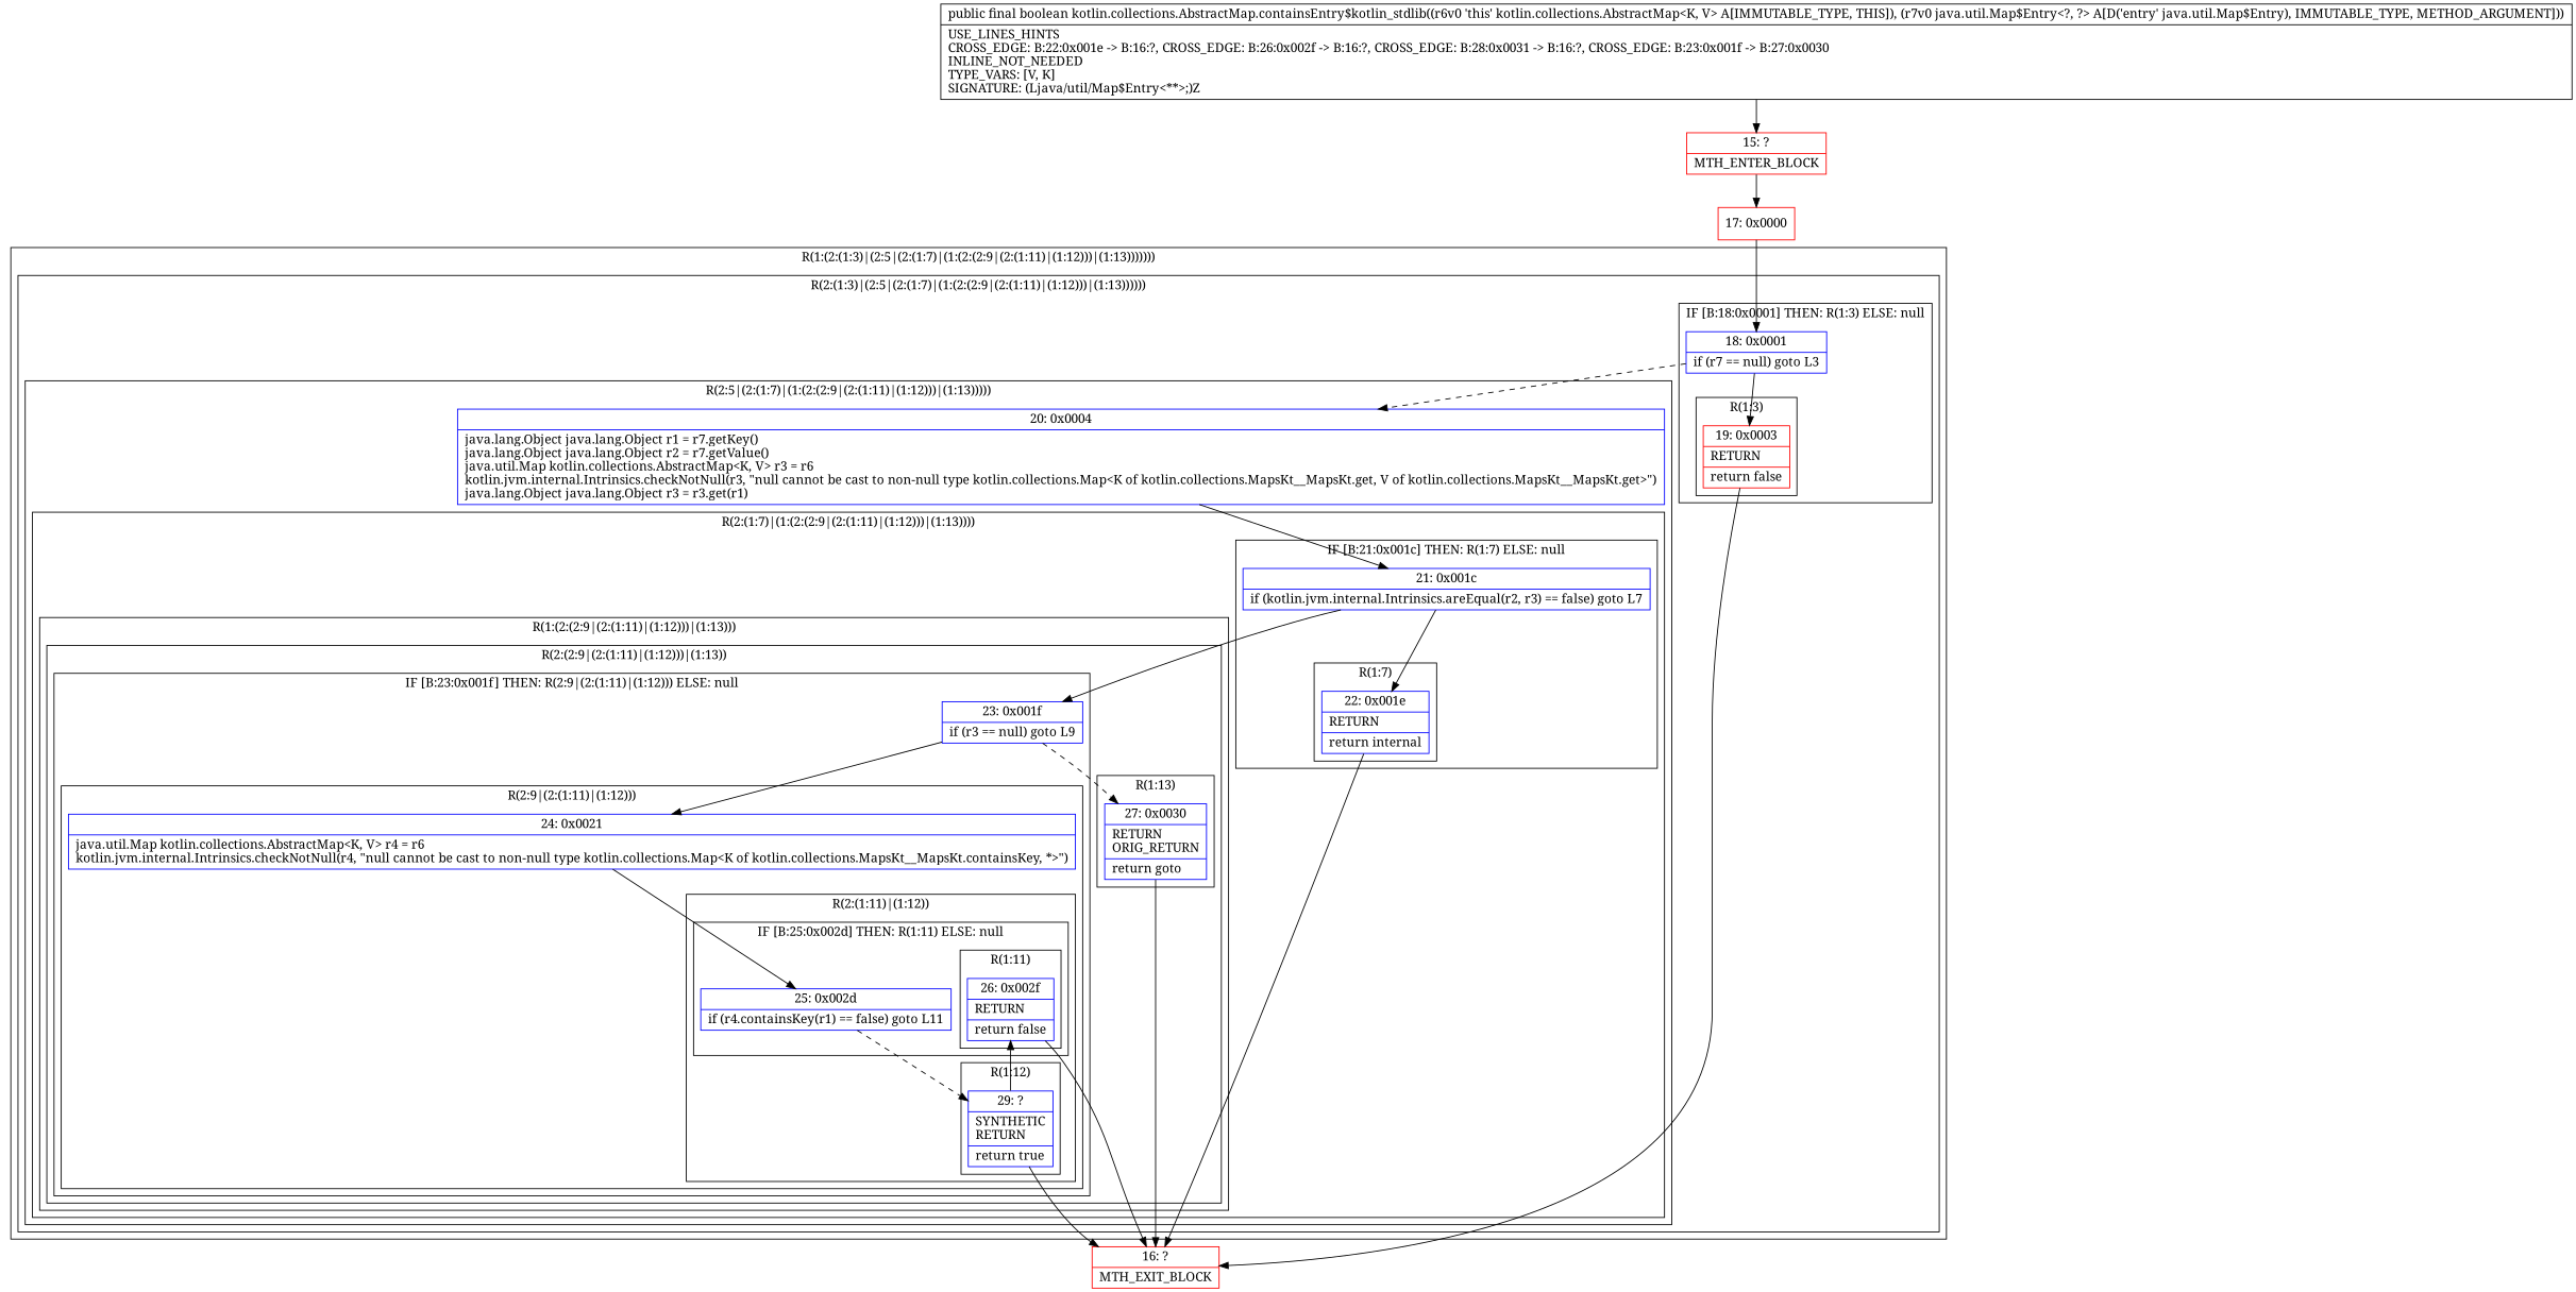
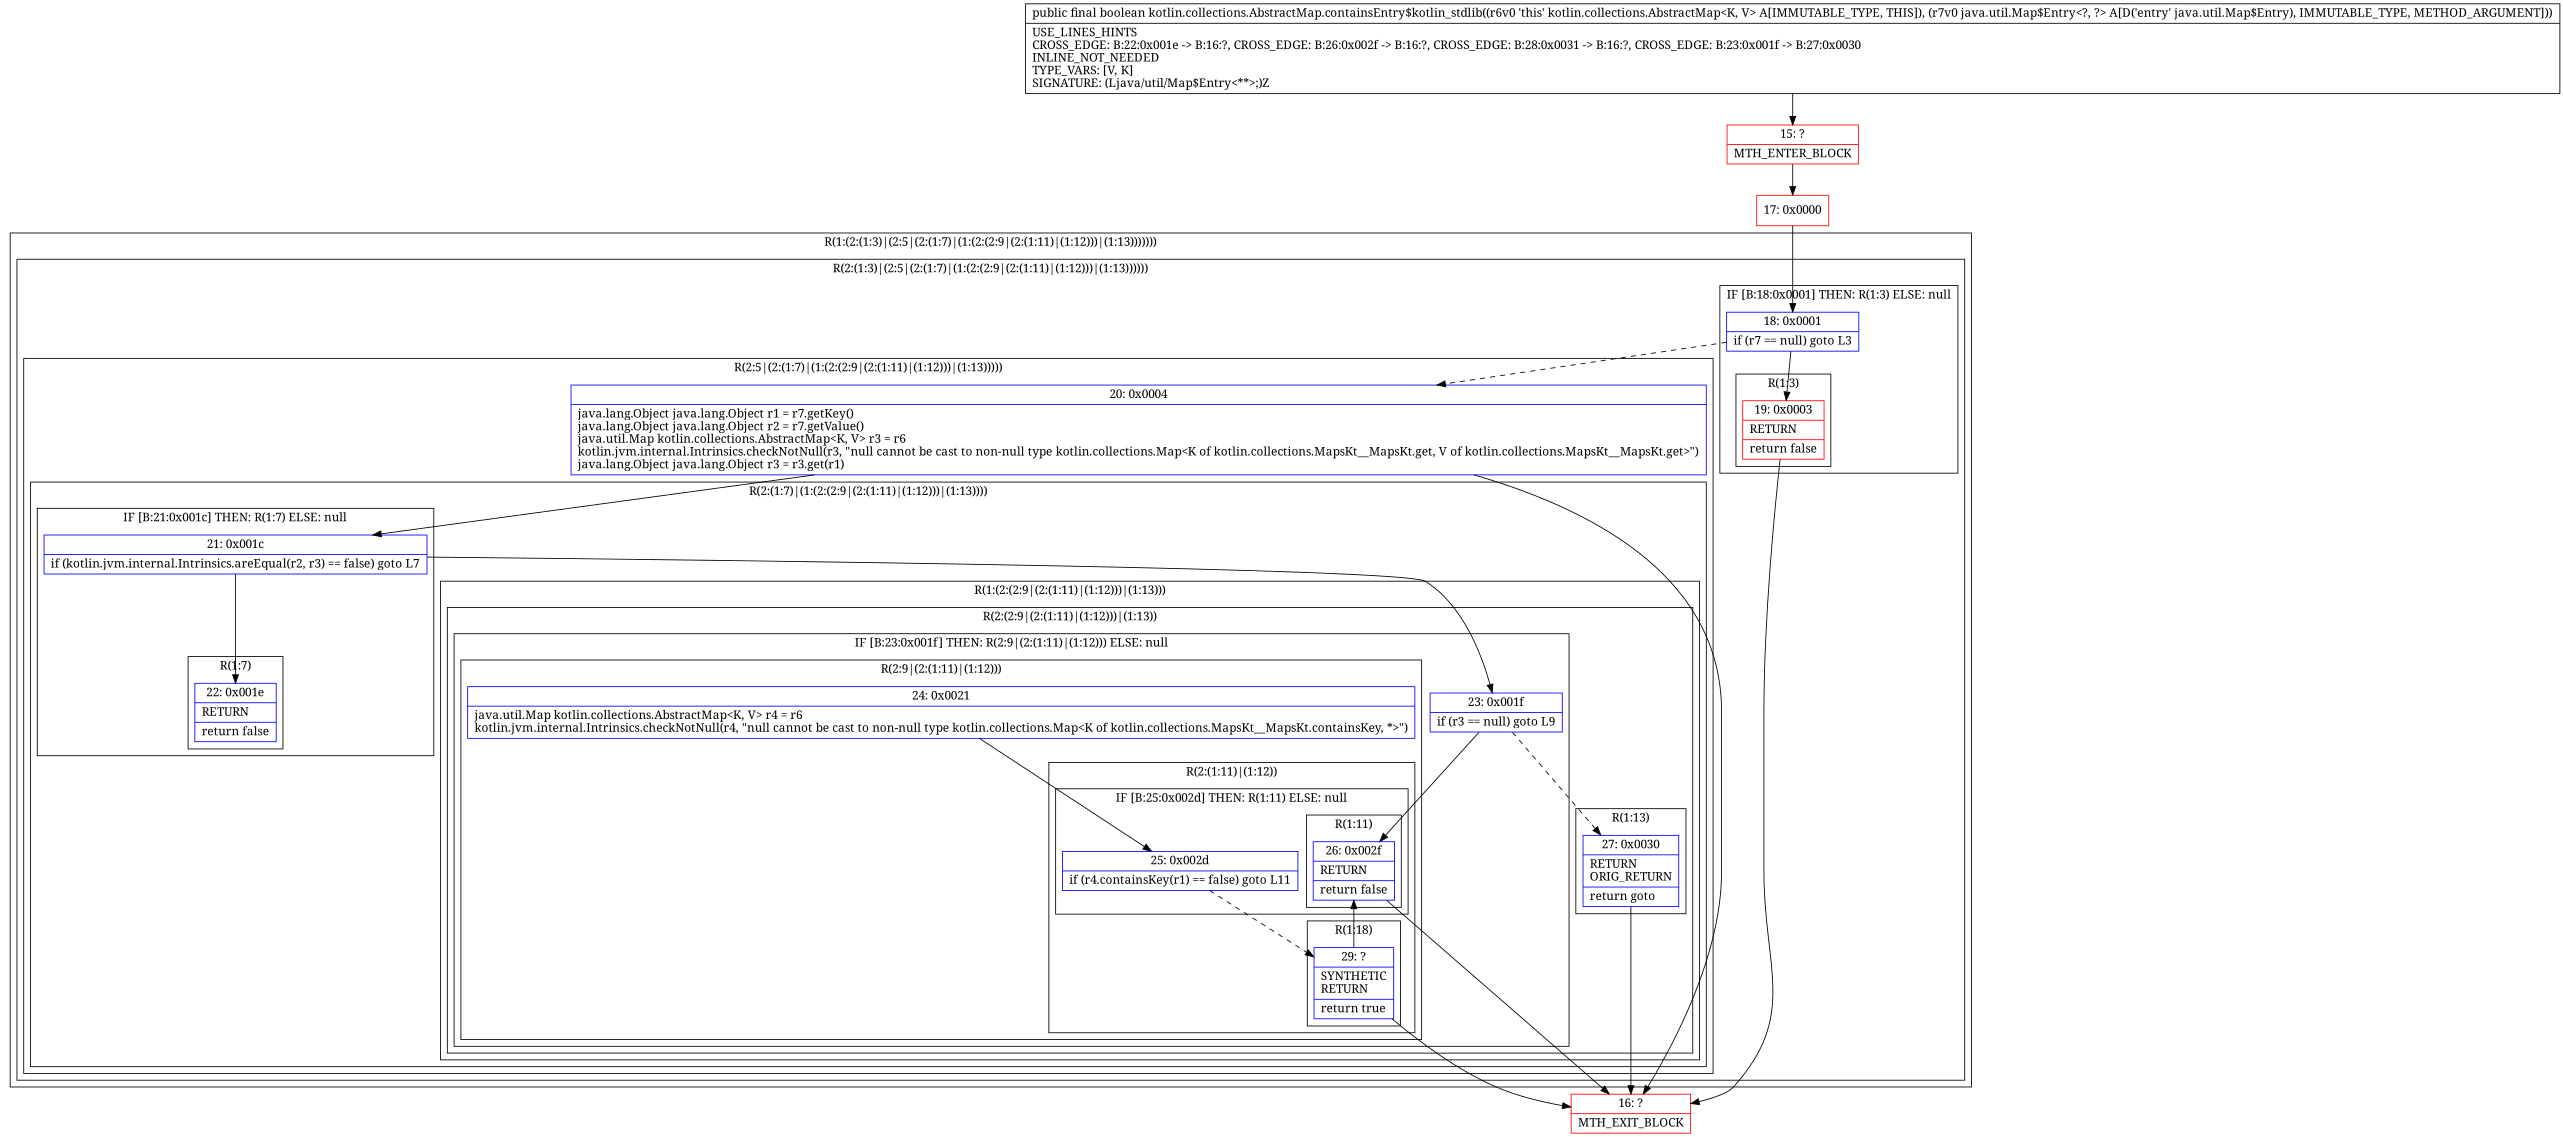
  digraph {
    fontname="Noto Serif"
    node [color=blue fontname="Noto Serif" shape=record]
    edge [fontname="Noto Serif"]
    n1 [color=red label="{19\:\ 0x0003|RETURN\l|return false\l}"]
    n2 [label="{18\:\ 0x0001|if (r7 == null) goto L3\l}"]
-   n3 [label="{22\:\ 0x001e|RETURN\l|return internal\l}"]
+   n3 [label="{22\:\ 0x001e|RETURN\l|return false\l}"]
    n4 [label="{21\:\ 0x001c|if (kotlin.jvm.internal.Intrinsics.areEqual(r2, r3) == false) goto L7\l}"]
    n5 [label="{26\:\ 0x002f|RETURN\l|return false\l}"]
    n6 [label="{25\:\ 0x002d|if (r4.containsKey(r1) == false) goto L11\l}"]
    n7 [label="{29\:\ ?|SYNTHETIC\lRETURN\l|return true\l}"]
    n8 [label="{24\:\ 0x0021|java.util.Map kotlin.collections.AbstractMap\<K, V\> r4 = r6\lkotlin.jvm.internal.Intrinsics.checkNotNull(r4, \"null cannot be cast to non\-null type kotlin.collections.Map\<K of kotlin.collections.MapsKt__MapsKt.containsKey, *\>\")\l}"]
    n9 [label="{23\:\ 0x001f|if (r3 == null) goto L9\l}"]
    n10 [label="{27\:\ 0x0030|RETURN\lORIG_RETURN\l|return goto\l}"]
    n11 [label="{20\:\ 0x0004|java.lang.Object java.lang.Object r1 = r7.getKey()\ljava.lang.Object java.lang.Object r2 = r7.getValue()\ljava.util.Map kotlin.collections.AbstractMap\<K, V\> r3 = r6\lkotlin.jvm.internal.Intrinsics.checkNotNull(r3, \"null cannot be cast to non\-null type kotlin.collections.Map\<K of kotlin.collections.MapsKt__MapsKt.get, V of kotlin.collections.MapsKt__MapsKt.get\>\")\ljava.lang.Object java.lang.Object r3 = r3.get(r1)\l}"]
    n12 [color=red label="{16\:\ ?|MTH_EXIT_BLOCK\l}"]
    n13 [color=red label="{15\:\ ?|MTH_ENTER_BLOCK\l}"]
    n14 [color=red label="{17\:\ 0x0000}"]
    n15 [label="{public final boolean kotlin.collections.AbstractMap.containsEntry$kotlin_stdlib((r6v0 'this' kotlin.collections.AbstractMap\<K, V\> A[IMMUTABLE_TYPE, THIS]), (r7v0 java.util.Map$Entry\<?, ?\> A[D('entry' java.util.Map$Entry), IMMUTABLE_TYPE, METHOD_ARGUMENT]))  | USE_LINES_HINTS\lCROSS_EDGE: B:22:0x001e \-\> B:16:?, CROSS_EDGE: B:26:0x002f \-\> B:16:?, CROSS_EDGE: B:28:0x0031 \-\> B:16:?, CROSS_EDGE: B:23:0x001f \-\> B:27:0x0030\lINLINE_NOT_NEEDED\lTYPE_VARS: [V, K]\lSIGNATURE: (Ljava\/util\/Map$Entry\<**\>;)Z\l}" color=""]
    subgraph cluster_1 {
      label="R(1:(2:(1:3)|(2:5|(2:(1:7)|(1:(2:(2:9|(2:(1:11)|(1:12)))|(1:13)))))))"
      subgraph cluster_2 {
        label="R(2:(1:3)|(2:5|(2:(1:7)|(1:(2:(2:9|(2:(1:11)|(1:12)))|(1:13))))))"
        subgraph cluster_3 {
          label="IF [B:18:0x0001] THEN: R(1:3) ELSE: null"
          n2
          subgraph cluster_4 {
            label="R(1:3)"
            n1
          }
        }
        subgraph cluster_5 {
          label="R(2:5|(2:(1:7)|(1:(2:(2:9|(2:(1:11)|(1:12)))|(1:13)))))"
          n11
          subgraph cluster_6 {
            label="R(2:(1:7)|(1:(2:(2:9|(2:(1:11)|(1:12)))|(1:13))))"
            subgraph cluster_7 {
              label="IF [B:21:0x001c] THEN: R(1:7) ELSE: null"
              n4
              subgraph cluster_8 {
                label="R(1:7)"
                n3
              }
            }
            subgraph cluster_9 {
              label="R(1:(2:(2:9|(2:(1:11)|(1:12)))|(1:13)))"
              subgraph cluster_10 {
                label="R(2:(2:9|(2:(1:11)|(1:12)))|(1:13))"
                subgraph cluster_11 {
                  label="IF [B:23:0x001f] THEN: R(2:9|(2:(1:11)|(1:12))) ELSE: null"
                  n9
                  subgraph cluster_12 {
                    label="R(2:9|(2:(1:11)|(1:12)))"
                    n8
                    subgraph cluster_13 {
                      label="R(2:(1:11)|(1:12))"
                      subgraph cluster_14 {
                        label="IF [B:25:0x002d] THEN: R(1:11) ELSE: null"
                        n6
                        subgraph cluster_15 {
                          label="R(1:11)"
                          n5
                        }
                      }
                      subgraph cluster_16 {
-                       label="R(1:12)"
+                       label="R(1:18)"
                        n7
                      }
                    }
                  }
                }
                subgraph cluster_17 {
                  label="R(1:13)"
                  n10
                }
              }
            }
          }
        }
      }
    }
    n1 -> n12
    n2 -> n1
    n2 -> n11 [style=dashed]
-   n3 -> n12
+   n11 -> n12
    n4 -> n3
    n4 -> n9 [style=solid]
    n5 -> n12
    n6 -> n7 [style=dashed]
    n7 -> n5
    n7 -> n12
    n8 -> n6
-   n9 -> n8
+   n9 -> n5
    n9 -> n10 [style=dashed]
    n10 -> n12
    n11 -> n4
    n13 -> n14
    n14 -> n2
    n15 -> n13
  }
